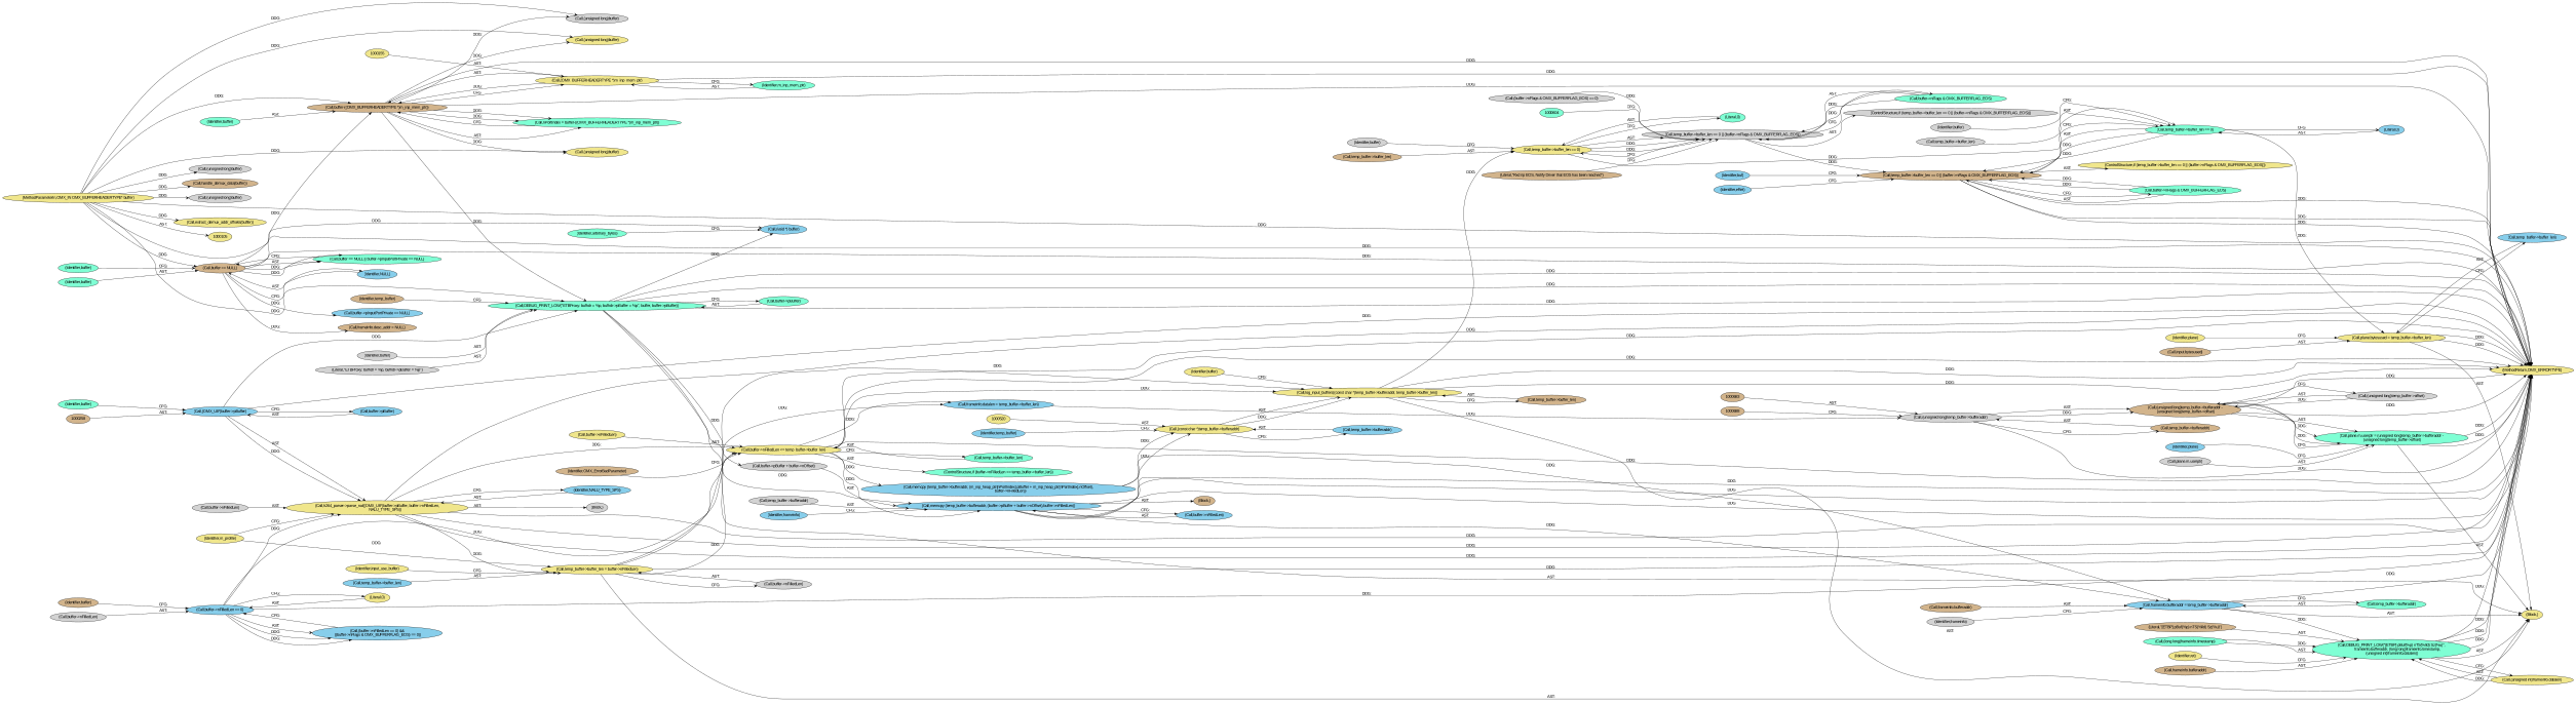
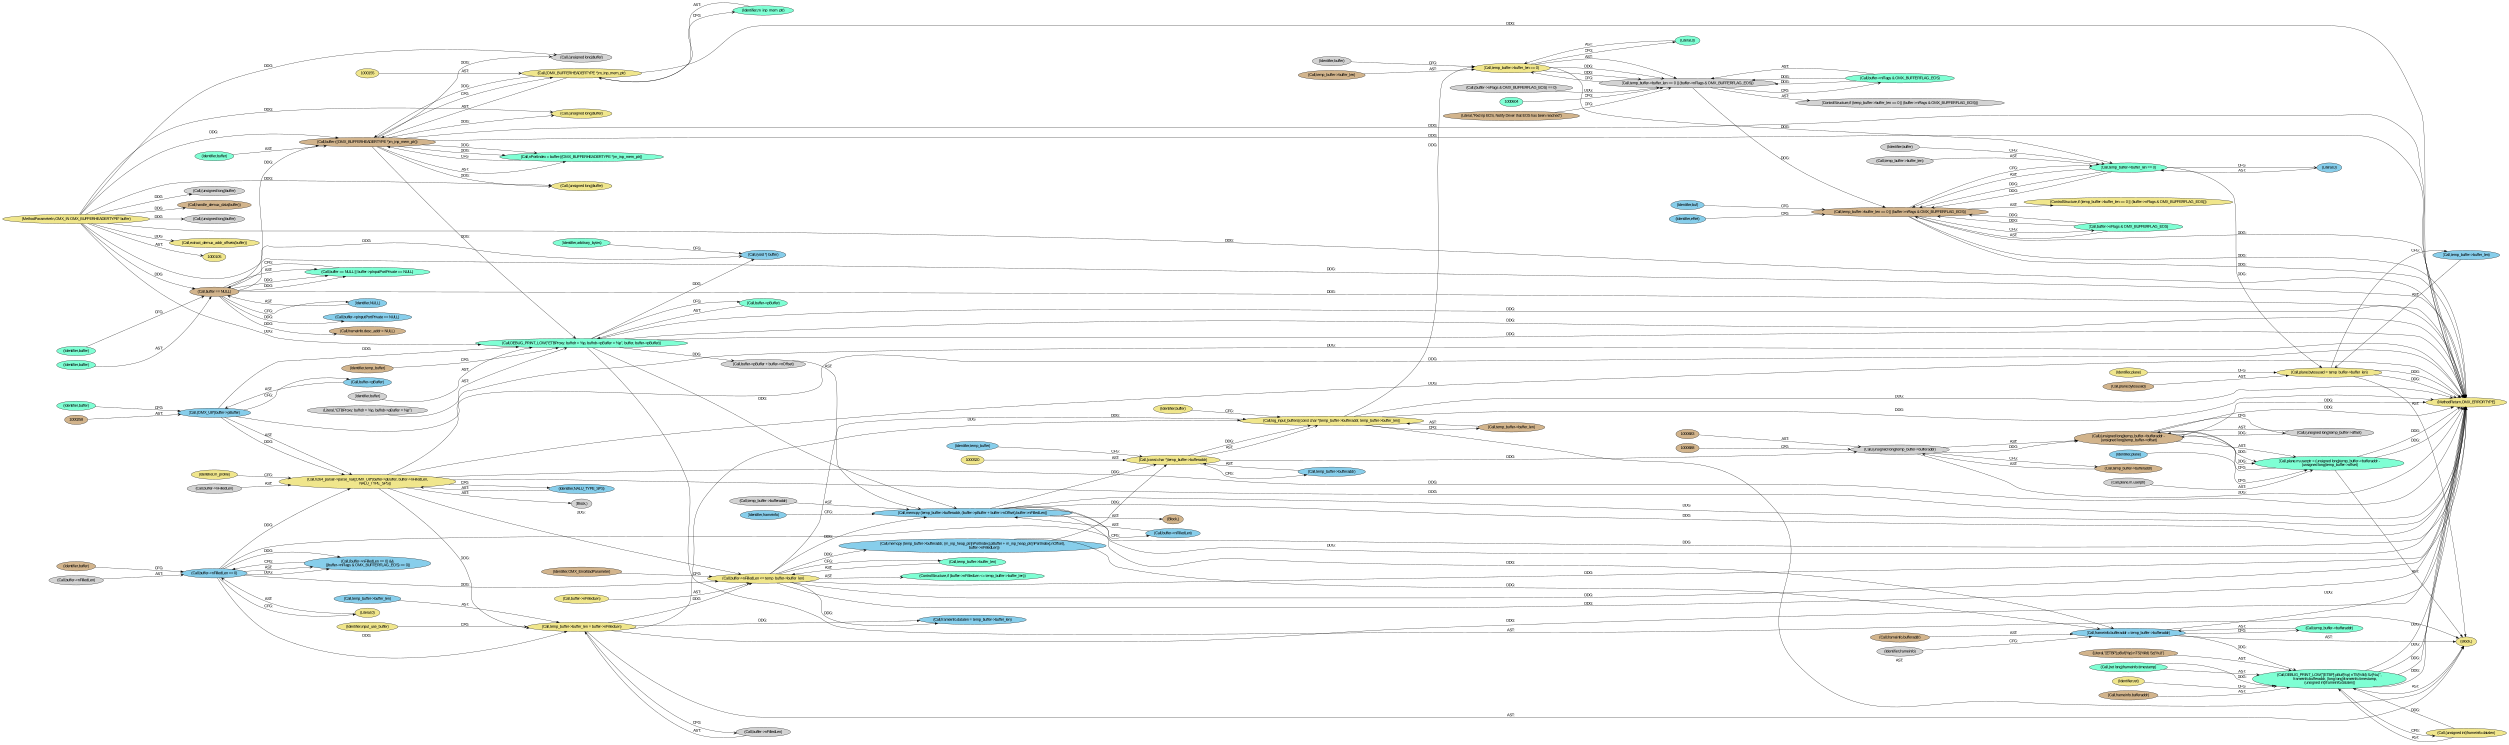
  digraph {
    fontname="Liberation Sans"
    rankdir=LR
    node [fillcolor=khaki fontname="Liberation Sans" style=filled]
    edge [arrowhead=normal fontname="Liberation Sans"]
    n1 [fillcolor=skyblue label="(Call,memcpy (temp_buffer->bufferaddr, (buffer->pBuffer + buffer->nOffset),buffer->nFilledLen))"]
    n2 [fillcolor=skyblue label="(Call,frameinfo.bufferaddr = temp_buffer->bufferaddr)"]
    n3 [label="(Call,(const char *)temp_buffer->bufferaddr)"]
    n4 [fillcolor=skyblue label="(Call,buffer->nFilledLen)"]
    n5 [label="(MethodReturn,OMX_ERRORTYPE)"]
    n6 [fillcolor=tan label="(Block,)"]
    n7 [label="(Block,)"]
    n8 [fillcolor=aquamarine label="(Call,DEBUG_PRINT_LOW(\"[ETBP] pBuf(%p) nTS(%lld) Sz(%u)\",\n            frameinfo.bufferaddr, (long long)frameinfo.timestamp,\n (unsigned int)frameinfo.datalen))"]
    n9 [fillcolor=aquamarine label="(Call,temp_buffer->bufferaddr)"]
    n10 [label="(Call,log_input_buffers((const char *)temp_buffer->bufferaddr, temp_buffer->buffer_len))"]
    n11 [fillcolor=lightgrey label="(Call,(unsigned long)temp_buffer->bufferaddr)"]
    n12 [fillcolor=skyblue label="(Call,temp_buffer->bufferaddr)"]
    n13 [fillcolor=aquamarine label="(Call,DEBUG_PRINT_LOW(\"ETBProxy: bufhdr = %p, bufhdr->pBuffer = %p\", buffer, buffer->pBuffer))"]
    n14 [fillcolor=skyblue label="(Call,(void *) buffer)"]
    n15 [fillcolor=aquamarine label="(Call,buffer->pBuffer)"]
    n16 [fillcolor=lightgrey label="(Call,buffer->pBuffer + buffer->nOffset)"]
    n17 [fillcolor=tan label="(Call,buffer-((OMX_BUFFERHEADERTYPE *)m_inp_mem_ptr))"]
    n18 [label="(Call,(OMX_BUFFERHEADERTYPE *)m_inp_mem_ptr)"]
    n19 [label="(Call,(unsigned long)buffer)"]
    n20 [fillcolor=lightgrey label="(Call,(unsigned long)buffer)"]
    n21 [fillcolor=aquamarine label="(Call,nPortIndex = buffer-((OMX_BUFFERHEADERTYPE *)m_inp_mem_ptr))"]
    n22 [label="(Call,(unsigned long)buffer)"]
    n23 [fillcolor=aquamarine label="(Identifier,m_inp_mem_ptr)"]
    n24 [fillcolor=tan label="(Call,buffer == NULL)"]
    n25 [fillcolor=tan label="(Call,frameinfo.desc_addr = NULL)"]
    n26 [fillcolor=aquamarine label="(Call,buffer == NULL || buffer->pInputPortPrivate == NULL)"]
    n27 [fillcolor=skyblue label="(Identifier,NULL)"]
    n28 [fillcolor=skyblue label="(Call,buffer->pInputPortPrivate == NULL)"]
    n29 [label="(MethodParameterIn,OMX_IN OMX_BUFFERHEADERTYPE* buffer)"]
    n30 [fillcolor=lightgrey label="(Call,(unsigned long)buffer)"]
    n31 [fillcolor=tan label="(Call,handle_demux_data(buffer))"]
    n32 [fillcolor=lightgrey label="(Call,(unsigned long)buffer)"]
    n33 [label="(Call,extract_demux_addr_offsets(buffer))"]
    1000105
    n35 [fillcolor=skyblue label="(Call,(OMX_U8*)buffer->pBuffer)"]
    n36 [label="(Call,h264_parser->parse_nal((OMX_U8*)buffer->pBuffer, buffer->nFilledLen,\n                NALU_TYPE_SPS))"]
    n37 [fillcolor=skyblue label="(Call,buffer->pBuffer)"]
    n38 [label="(Call,buffer->nFilledLen <= temp_buffer->buffer_len)"]
    n39 [label="(Call,temp_buffer->buffer_len = buffer->nFilledLen)"]
    n40 [fillcolor=skyblue label="(Identifier,NALU_TYPE_SPS)"]
    n41 [fillcolor=lightgrey label="(Block,)"]
    n42 [fillcolor=aquamarine label="(Call,temp_buffer->buffer_len)"]
    n43 [fillcolor=aquamarine label="(ControlStructure,if (buffer->nFilledLen <= temp_buffer->buffer_len))"]
    n44 [fillcolor=skyblue label="(Call,memcpy (temp_buffer->bufferaddr, (m_inp_heap_ptr[nPortIndex].pBuffer + m_inp_heap_ptr[nPortIndex].nOffset),\n                        buffer->nFilledLen))"]
    n45 [fillcolor=skyblue label="(Call,frameinfo.datalen = temp_buffer->buffer_len)"]
    n46 [label="(Call,temp_buffer->buffer_len == 0)"]
    n47 [fillcolor=tan label="(Call,temp_buffer->buffer_len)"]
    n48 [fillcolor=skyblue label="(Call,buffer->nFilledLen == 0)"]
    n49 [label="(Literal,0)"]
    n50 [fillcolor=skyblue label="(Call,(buffer->nFilledLen == 0) &&\n ((buffer->nFlags & OMX_BUFFERFLAG_EOS) == 0))"]
    n51 [fillcolor=lightgrey label="(Call,buffer->nFilledLen)"]
    n52 [label="(Call,(unsigned int)frameinfo.datalen)"]
    n53 [fillcolor=tan label="(Call,(unsigned long)temp_buffer->bufferaddr -\n (unsigned long)temp_buffer->offset)"]
    n54 [fillcolor=tan label="(Call,temp_buffer->bufferaddr)"]
    n55 [fillcolor=lightgrey label="(Call,temp_buffer->buffer_len == 0 || (buffer->nFlags & OMX_BUFFERFLAG_EOS))"]
    n56 [fillcolor=aquamarine label="(Call,temp_buffer->buffer_len == 0)"]
    n57 [fillcolor=aquamarine label="(Literal,0)"]
    n58 [fillcolor=tan label="(Call,temp_buffer->buffer_len == 0 || (buffer->nFlags & OMX_BUFFERFLAG_EOS))"]
    n59 [fillcolor=lightgrey label="(ControlStructure,if (temp_buffer->buffer_len == 0 || (buffer->nFlags & OMX_BUFFERFLAG_EOS)))"]
    n60 [fillcolor=aquamarine label="(Call,buffer->nFlags & OMX_BUFFERFLAG_EOS)"]
    n61 [label="(Call,plane.bytesused = temp_buffer->buffer_len)"]
    n62 [fillcolor=skyblue label="(Literal,0)"]
    n63 [fillcolor=aquamarine label="(Call,buffer->nFlags & OMX_BUFFERFLAG_EOS)"]
    n64 [label="(ControlStructure,if (temp_buffer->buffer_len == 0 || (buffer->nFlags & OMX_BUFFERFLAG_EOS)))"]
    n65 [fillcolor=skyblue label="(Call,temp_buffer->buffer_len)"]
    n66 [fillcolor=aquamarine label="(Call,plane.m.userptr = (unsigned long)temp_buffer->bufferaddr -\n (unsigned long)temp_buffer->offset)"]
    n67 [fillcolor=lightgrey label="(Call,(unsigned long)temp_buffer->offset)"]
    n68 [fillcolor=lightgrey label="(Identifier,buffer)"]
    n69 [fillcolor=tan label="(Identifier,buffer)"]
    n70 [label="(Identifier,buffer)"]
    n71 [fillcolor=skyblue label="(Identifier,plane)"]
    n72 [fillcolor=skyblue label="(Identifier,buf)"]
    n73 [label="(Identifier,input_use_buffer)"]
    n74 [fillcolor=lightgrey label="(Call,buffer->nFilledLen)"]
    n75 [fillcolor=tan label="(Call,frameinfo.bufferaddr)"]
    n76 [fillcolor=lightgrey label="(Call,temp_buffer->bufferaddr)"]
    n77 [fillcolor=skyblue label="(Call,temp_buffer->buffer_len)"]
    n78 [fillcolor=lightgrey label="(Literal,\"ETBProxy: bufhdr = %p, bufhdr->pBuffer = %p\")"]
    n79 [fillcolor=aquamarine label="(Identifier,buffer)"]
    n80 [label="(Call,buffer->nFilledLen)"]
    n81 [fillcolor=aquamarine label="(Identifier,buffer)"]
    n82 [fillcolor=lightgrey label="(Identifier,frameinfo)"]
    n83 [fillcolor=tan label="(Call,temp_buffer->buffer_len)"]
    n84 [fillcolor=skyblue label="(Identifier,eRet)"]
    n85 [fillcolor=tan label="(Literal,\"Rxd i/p EOS, Notify Driver that EOS has been reached\")"]
    n86 [fillcolor=lightgrey label="(Identifier,buffer)"]
    n87 [fillcolor=lightgrey label="(Identifier,buffer)"]
    n88 [fillcolor=lightgrey label="(Call,(buffer->nFlags & OMX_BUFFERFLAG_EOS) == 0)"]
    n89 [fillcolor=aquamarine label="(Identifier,buffer)"]
    n90 [fillcolor=lightgrey label="(Call,temp_buffer->buffer_len)"]
-   n91 [fillcolor=aquamarine label="(Call,(long long)frameinfo.timestamp)"]
+   n91 [fillcolor=aquamarine label="(Call,(ret long)frameinfo.timestamp)"]
    n92 [fillcolor=skyblue label="(Identifier,temp_buffer)"]
    n93 [fillcolor=skyblue label="(Identifier,frameinfo)"]
    n94 [fillcolor=lightgrey label="(Call,buffer->nFilledLen)"]
    n95 [fillcolor=tan label="(Identifier,OMX_ErrorBadParameter)"]
    n96 [fillcolor=aquamarine label="(Identifier,arbitrary_bytes)"]
    n97 [label="(Identifier,m_profile)"]
-   n98 [fillcolor=tan label="(Call,input.bytesused)"]
+   n98 [fillcolor=tan label="(Call,plane.bytesused)"]
    n99 [fillcolor=aquamarine label="(Identifier,buffer)"]
    n100 [fillcolor=tan label="(Identifier,temp_buffer)"]
    n101 [fillcolor=tan label="(Literal,\"[ETBP] pBuf(%p) nTS(%lld) Sz(%u)\")"]
    n102 [label="(Identifier,ret)"]
    n103 [fillcolor=lightgrey label="(Call,plane.m.userptr)"]
    n104 [fillcolor=tan label="(Call,frameinfo.bufferaddr)"]
    n105 [label="(Identifier,plane)"]
    1000155
    1000258 [fillcolor=tan]
    1000520
    1000604 [fillcolor=aquamarine]
    1000683 [fillcolor=tan]
    1000688 [fillcolor=tan]
    n1 -> n2 [arrowhead=vee label="DDG: "]
    n1 -> n3 [arrowhead=vee label="DDG: "]
    n1 -> n4 [label="CFG: "]
    n1 -> n5 [arrowhead=vee label="DDG: "]
    n1 -> n5 [label="DDG: "]
    n1 -> n5 [label="DDG: "]
    n1 -> n6 [label="AST: "]
    n2 -> n5 [label="DDG: "]
    n2 -> n7 [label="AST: "]
    n2 -> n8 [arrowhead=vee label="DDG: "]
    n2 -> n9 [arrowhead=vee label="CFG: "]
    n3 -> n10 [arrowhead=vee label="AST: "]
    n3 -> n10 [arrowhead=vee label="DDG: "]
-   n45 -> n11 [arrowhead=vee label="DDG: "]
+   n3 -> n11 [arrowhead=vee label="DDG: "]
    n3 -> n12 [label="CFG: "]
    n4 -> n1 [label="AST: "]
    n8 -> n5 [label="DDG: "]
    n8 -> n5 [label="DDG: "]
    n8 -> n5 [label="DDG: "]
    n8 -> n5 [label="DDG: "]
    n8 -> n7 [arrowhead=vee label="AST: "]
    n8 -> n52 [arrowhead=vee label="CFG: "]
    n9 -> n2 [arrowhead=vee label="AST: "]
    n10 -> n5 [arrowhead=vee label="DDG: "]
    n10 -> n5 [arrowhead=vee label="DDG: "]
    n10 -> n7 [label="AST: "]
    n10 -> n46 [label="DDG: "]
    n10 -> n47 [label="CFG: "]
    n11 -> n5 [label="DDG: "]
    n11 -> n53 [label="AST: "]
    n11 -> n53 [arrowhead=vee label="DDG: "]
    n11 -> n54 [arrowhead=vee label="CFG: "]
    n12 -> n3 [label="AST: "]
    n13 -> n1 [arrowhead=vee label="DDG: "]
    n13 -> n5 [arrowhead=vee label="DDG: "]
    n13 -> n5 [arrowhead=vee label="DDG: "]
    n13 -> n5 [label="DDG: "]
    n13 -> n7 [label="AST: "]
    n13 -> n14 [label="DDG: "]
    n13 -> n15 [label="CFG: "]
    n13 -> n16 [arrowhead=vee label="DDG: "]
    n15 -> n13 [label="AST: "]
    n16 -> n1 [arrowhead=vee label="AST: "]
    n17 -> n5 [arrowhead=vee label="DDG: "]
    n17 -> n5 [label="DDG: "]
    n17 -> n13 [arrowhead=vee label="DDG: "]
    n17 -> n18 [label="CFG: "]
    n17 -> n19 [arrowhead=vee label="DDG: "]
    n17 -> n20 [arrowhead=vee label="DDG: "]
    n17 -> n21 [label="AST: "]
    n17 -> n21 [arrowhead=vee label="DDG: "]
    n17 -> n21 [label="DDG: "]
    n17 -> n22 [arrowhead=vee label="DDG: "]
    n18 -> n5 [arrowhead=vee label="DDG: "]
    n18 -> n17 [label="AST: "]
    n18 -> n17 [label="DDG: "]
    n18 -> n23 [arrowhead=vee label="CFG: "]
    n21 -> n17 [label="CFG: "]
    n23 -> n18 [arrowhead=vee label="AST: "]
    n24 -> n5 [label="DDG: "]
    n24 -> n5 [arrowhead=vee label="DDG: "]
    n24 -> n17 [label="DDG: "]
    n24 -> n25 [arrowhead=vee label="DDG: "]
    n24 -> n26 [label="AST: "]
    n24 -> n26 [label="DDG: "]
    n24 -> n26 [label="DDG: "]
    n24 -> n27 [label="CFG: "]
    n24 -> n28 [label="DDG: "]
    n26 -> n24 [label="CFG: "]
    n27 -> n24 [arrowhead=vee label="AST: "]
    n29 -> n5 [arrowhead=vee label="DDG: "]
    n29 -> n13 [label="DDG: "]
    n29 -> n14 [arrowhead=vee label="DDG: "]
    n29 -> n17 [label="DDG: "]
    n29 -> n19 [label="DDG: "]
    n29 -> n20 [arrowhead=vee label="DDG: "]
    n29 -> n22 [arrowhead=vee label="DDG: "]
    n29 -> n24 [label="DDG: "]
    n29 -> n30 [label="DDG: "]
    n29 -> n31 [arrowhead=vee label="DDG: "]
    n29 -> n32 [arrowhead=vee label="DDG: "]
    n29 -> n33 [arrowhead=vee label="DDG: "]
    n29 -> 1000105 [arrowhead=vee label="AST: "]
    n35 -> n5 [label="DDG: "]
    n35 -> n13 [label="DDG: "]
    n35 -> n36 [arrowhead=vee label="AST: "]
    n35 -> n36 [label="DDG: "]
    n35 -> n37 [label="CFG: "]
    n36 -> n5 [label="DDG: "]
    n36 -> n5 [arrowhead=vee label="DDG: "]
    n36 -> n5 [label="DDG: "]
    n36 -> n5 [arrowhead=vee label="DDG: "]
    n36 -> n38 [arrowhead=vee label="DDG: "]
    n36 -> n39 [arrowhead=vee label="DDG: "]
    n36 -> n40 [label="CFG: "]
    n36 -> n41 [label="AST: "]
    n37 -> n35 [arrowhead=vee label="AST: "]
    n38 -> n1 [label="DDG: "]
    n38 -> n5 [label="DDG: "]
    n38 -> n5 [label="DDG: "]
    n38 -> n5 [arrowhead=vee label="DDG: "]
    n38 -> n10 [label="DDG: "]
    n38 -> n42 [label="CFG: "]
    n38 -> n43 [arrowhead=vee label="AST: "]
    n38 -> n44 [arrowhead=vee label="DDG: "]
    n38 -> n45 [label="DDG: "]
    n39 -> n5 [label="DDG: "]
    n39 -> n7 [arrowhead=vee label="AST: "]
    n39 -> n10 [label="DDG: "]
    n39 -> n38 [label="DDG: "]
    n39 -> n45 [label="DDG: "]
    n39 -> n51 [arrowhead=vee label="CFG: "]
    n40 -> n36 [arrowhead=vee label="AST: "]
    n42 -> n38 [label="AST: "]
    n44 -> n2 [arrowhead=vee label="DDG: "]
    n44 -> n3 [label="DDG: "]
    n46 -> n55 [label="AST: "]
    n46 -> n55 [arrowhead=vee label="DDG: "]
    n46 -> n55 [arrowhead=vee label="DDG: "]
    n46 -> n56 [arrowhead=vee label="DDG: "]
    n46 -> n57 [label="CFG: "]
    n47 -> n10 [label="AST: "]
    n48 -> n5 [label="DDG: "]
    n48 -> n36 [label="DDG: "]
    n48 -> n38 [label="DDG: "]
-   n97 -> n39 [label="DDG: "]
+   n48 -> n39 [label="DDG: "]
    n48 -> n49 [label="CFG: "]
    n48 -> n50 [arrowhead=vee label="AST: "]
    n48 -> n50 [label="DDG: "]
    n48 -> n50 [label="DDG: "]
    n49 -> n48 [arrowhead=vee label="AST: "]
    n50 -> n48 [label="CFG: "]
    n51 -> n39 [label="AST: "]
    n52 -> n8 [label="AST: "]
    n52 -> n8 [label="DDG: "]
    n53 -> n5 [label="DDG: "]
    n53 -> n5 [label="DDG: "]
    n53 -> n66 [arrowhead=vee label="AST: "]
    n53 -> n66 [arrowhead=vee label="DDG: "]
    n53 -> n66 [label="DDG: "]
    n53 -> n67 [arrowhead=vee label="CFG: "]
    n54 -> n11 [arrowhead=vee label="AST: "]
    n55 -> n46 [arrowhead=vee label="CFG: "]
    n55 -> n58 [label="DDG: "]
    n55 -> n59 [arrowhead=vee label="AST: "]
    n55 -> n60 [arrowhead=vee label="CFG: "]
    n56 -> n58 [label="AST: "]
    n56 -> n58 [arrowhead=vee label="DDG: "]
    n56 -> n58 [arrowhead=vee label="DDG: "]
    n56 -> n61 [label="DDG: "]
    n56 -> n62 [arrowhead=vee label="CFG: "]
    n57 -> n46 [arrowhead=vee label="AST: "]
    n58 -> n5 [label="DDG: "]
    n58 -> n5 [label="DDG: "]
    n58 -> n5 [label="DDG: "]
    n58 -> n56 [arrowhead=vee label="CFG: "]
    n58 -> n63 [arrowhead=vee label="CFG: "]
    n58 -> n64 [label="AST: "]
    n60 -> n55 [label="AST: "]
    n60 -> n55 [label="DDG: "]
    n60 -> n55 [label="DDG: "]
    n61 -> n5 [arrowhead=vee label="DDG: "]
    n61 -> n5 [arrowhead=vee label="DDG: "]
    n61 -> n7 [label="AST: "]
    n61 -> n65 [label="CFG: "]
    n62 -> n56 [label="AST: "]
    n63 -> n58 [arrowhead=vee label="AST: "]
    n63 -> n58 [arrowhead=vee label="DDG: "]
    n63 -> n58 [arrowhead=vee label="DDG: "]
    n65 -> n61 [arrowhead=vee label="AST: "]
    n66 -> n5 [arrowhead=vee label="DDG: "]
    n66 -> n5 [arrowhead=vee label="DDG: "]
    n66 -> n7 [label="AST: "]
    n66 -> n53 [arrowhead=vee label="CFG: "]
    n67 -> n53 [label="AST: "]
    n67 -> n53 [arrowhead=vee label="DDG: "]
    n68 -> n13 [label="AST: "]
    n69 -> n48 [label="CFG: "]
    n70 -> n10 [label="CFG: "]
    n71 -> n66 [label="CFG: "]
    n72 -> n58 [arrowhead=vee label="CFG: "]
    n73 -> n39 [arrowhead=vee label="CFG: "]
    n74 -> n48 [arrowhead=vee label="AST: "]
    n75 -> n8 [label="AST: "]
    n76 -> n1 [arrowhead=vee label="AST: "]
    n77 -> n39 [label="AST: "]
    n78 -> n13 [arrowhead=vee label="AST: "]
    n79 -> n24 [arrowhead=vee label="CFG: "]
    n80 -> n38 [arrowhead=vee label="AST: "]
    n81 -> n35 [label="CFG: "]
    n82 -> n2 [label="CFG: "]
    n83 -> n46 [label="AST: "]
    n84 -> n58 [arrowhead=vee label="CFG: "]
    n85 -> n55 [arrowhead=vee label="CFG: "]
    n86 -> n56 [arrowhead=vee label="CFG: "]
    n87 -> n46 [arrowhead=vee label="CFG: "]
    n88 -> n55 [arrowhead=vee label="DDG: "]
    n89 -> n17 [arrowhead=vee label="AST: "]
    n90 -> n56 [label="AST: "]
    n91 -> n8 [arrowhead=vee label="AST: "]
    n91 -> n8 [label="DDG: "]
    n92 -> n3 [arrowhead=vee label="CFG: "]
    n93 -> n1 [label="CFG: "]
    n94 -> n36 [label="AST: "]
    n95 -> n38 [label="CFG: "]
    n96 -> n14 [label="CFG: "]
    n97 -> n36 [arrowhead=vee label="CFG: "]
    n98 -> n61 [label="AST: "]
    n99 -> n24 [label="AST: "]
    n100 -> n13 [label="CFG: "]
    n101 -> n8 [arrowhead=vee label="AST: "]
    n102 -> n8 [arrowhead=vee label="CFG: "]
    n103 -> n66 [arrowhead=vee label="AST: "]
    n104 -> n2 [label="AST: "]
    n105 -> n61 [label="CFG: "]
    1000155 -> n18 [arrowhead=vee label="AST: "]
    1000258 -> n35 [arrowhead=vee label="AST: "]
    1000520 -> n3 [label="AST: "]
    1000604 -> n55 [label="CFG: "]
    1000683 -> n11 [arrowhead=vee label="AST: "]
    1000688 -> n11 [arrowhead=vee label="CFG: "]
  }
